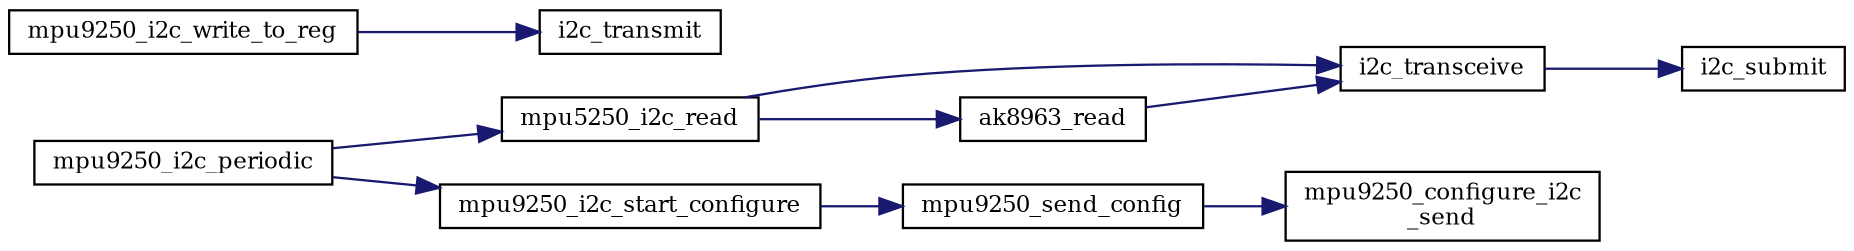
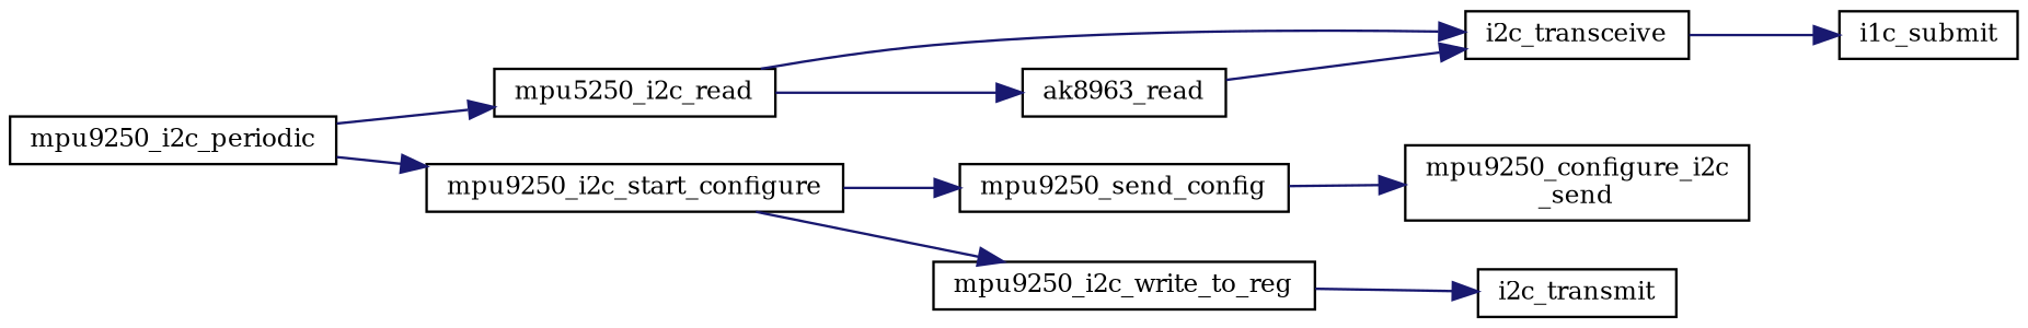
  digraph {
    fontname="DejaVu Serif"
    rankdir=LR
    node [color=black fillcolor=white fontname="DejaVu Serif" fontsize=10 shape=record style=filled]
    edge [color=midnightblue fontname="DejaVu Serif" fontsize=10 labelfontname=FreeSans labelfontsize=10 style=solid]
    n1 [height=0.2 label=mpu9250_i2c_periodic width=0.4]
    n2 [height=0.2 label=mpu5250_i2c_read width=0.4]
    n3 [height=0.2 label=mpu9250_i2c_start_configure width=0.4]
    n4 [height=0.2 label=i2c_transceive width=0.4]
    n5 [height=0.2 label=ak8963_read width=0.4]
    n6 [height=0.2 label=mpu9250_send_config width=0.4]
    n7 [height=0.2 label=mpu9250_i2c_write_to_reg width=0.4]
-   n8 [height=0.2 label=i2c_submit width=0.4]
+   n8 [height=0.2 label=i1c_submit width=0.4]
    n9 [height=0.2 label="mpu9250_configure_i2c\l_send" width=0.4]
    n10 [height=0.2 label=i2c_transmit width=0.4]
    n1 -> n2
    n1 -> n3
    n2 -> n4
    n2 -> n5
    n3 -> n6
+   n3 -> n7
    n4 -> n8
    n5 -> n4
    n6 -> n9
    n7 -> n10
  }
